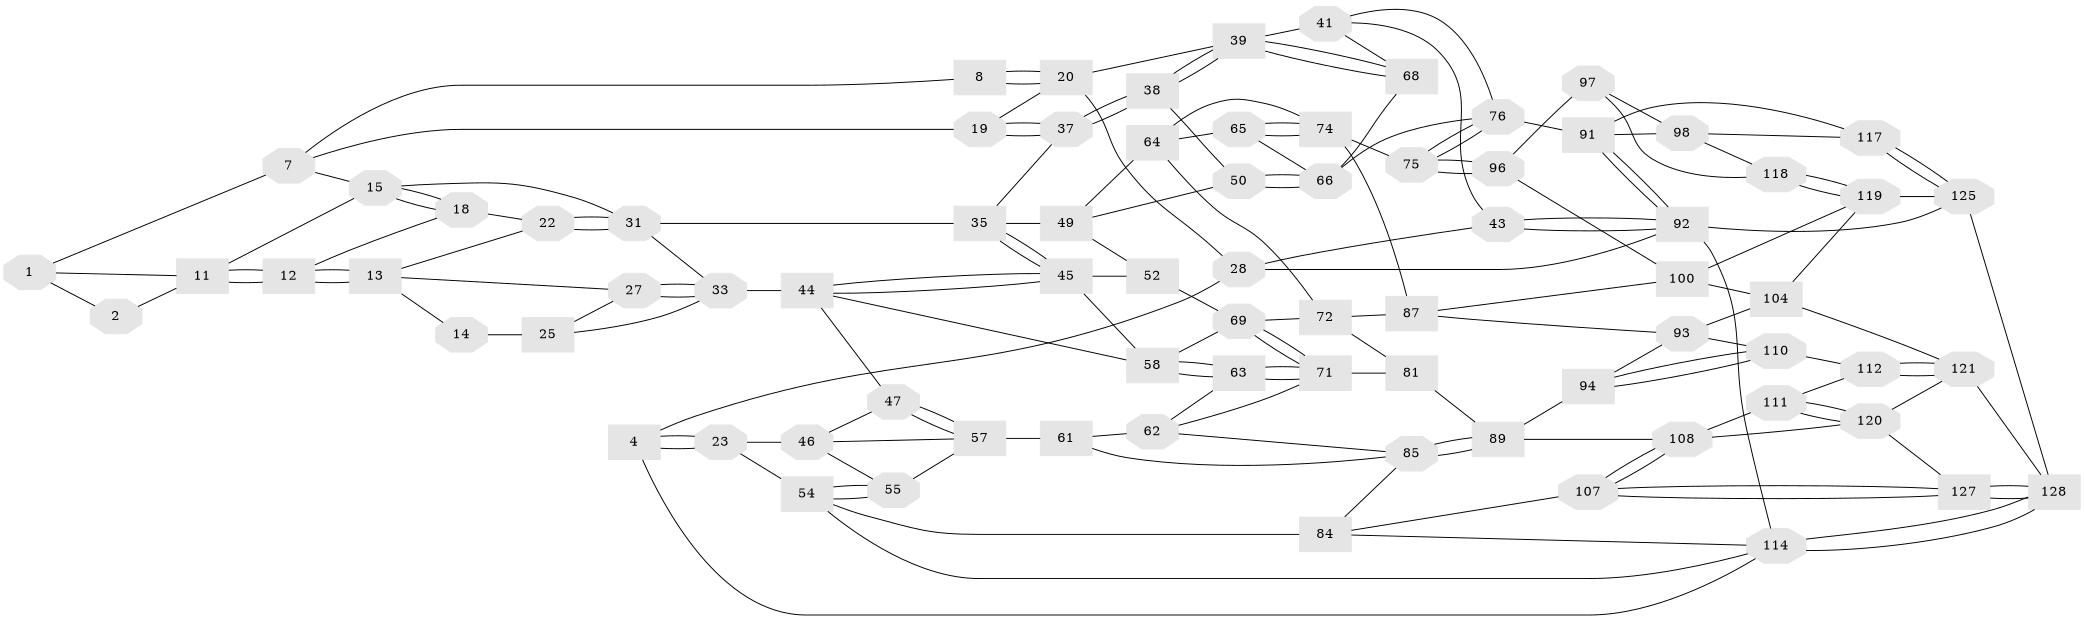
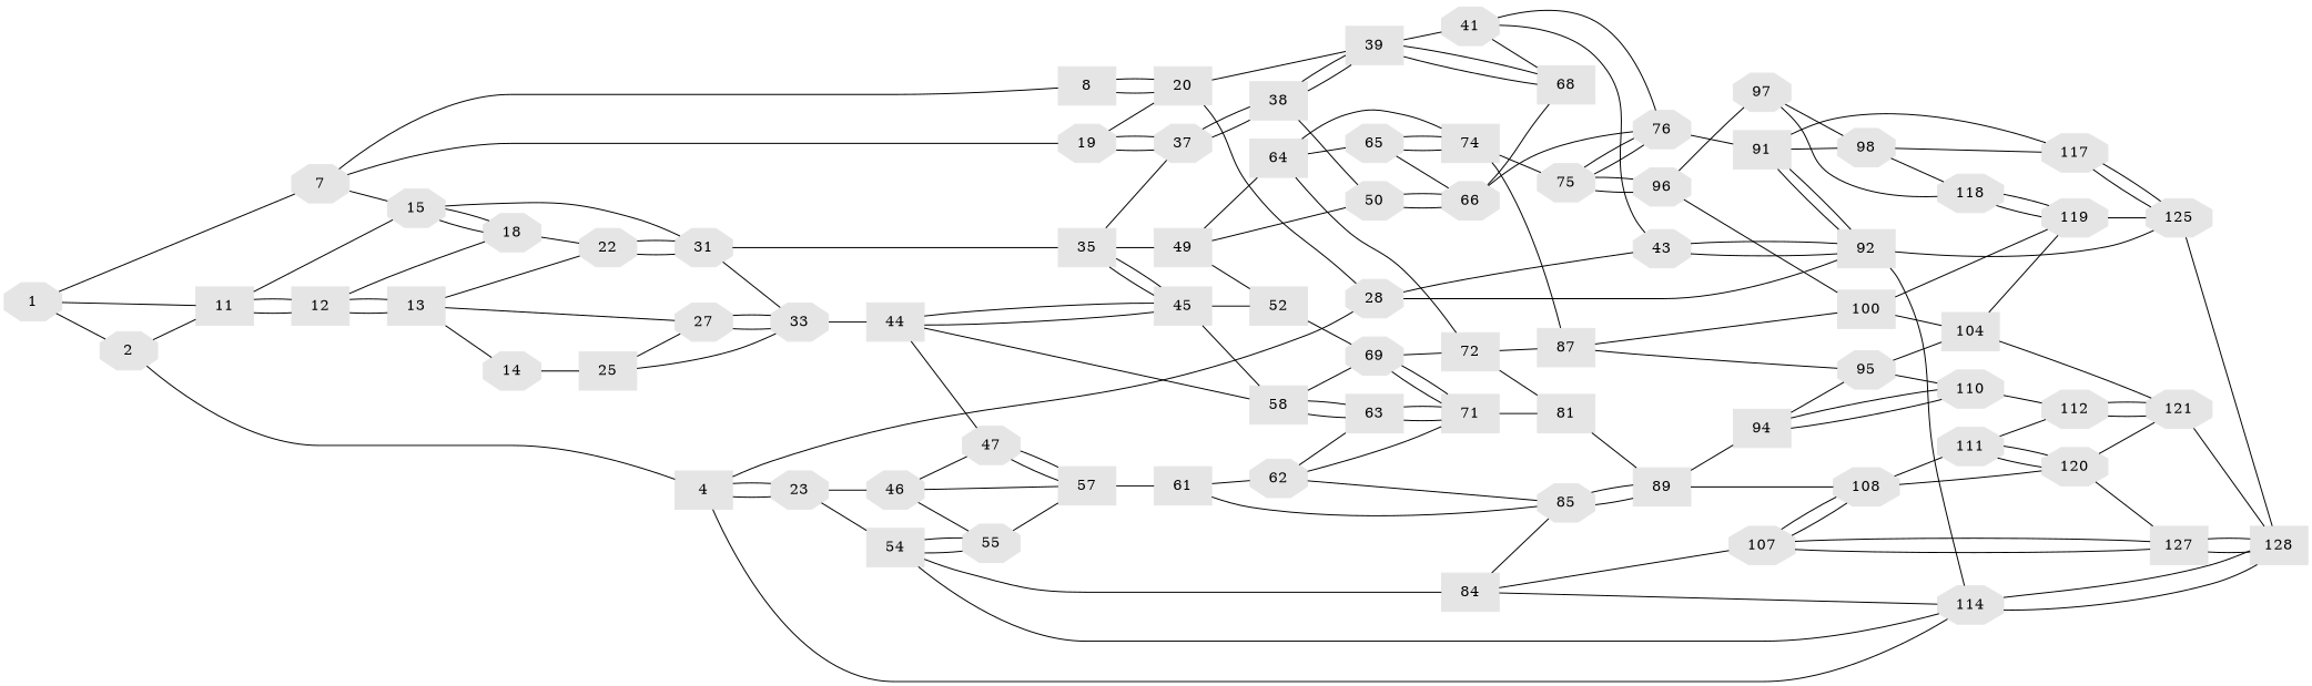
  graph {
    rankdir=LR
    node [color=gray90 shape=octagon style=filled]
    1 [super="+6"]
    2 [super="+3"]
    7 [super="+17"]
    n4 [label=11 shape=box super="+11"]
    4 [shape=box super="+5"]
    8 [shape=box]
    15 [super="+16"]
    19
    12 [shape=box]
    23 [super="+24"]
    28 [super="+29"]
    114 [super="+115"]
    25 [shape=box super="+26"]
    14
    46 [super="+56"]
    54 [shape=box super="+83"]
    43
    92 [shape=box super="+93"]
    128 [shape=box super="+129"]
    20 [shape=box super="+30"]
    18
    31 [super="+32"]
    37
    39 [shape=box super="+40"]
    13 [shape=box super="+21"]
    22
    27
    33 [super="+34"]
    35 [shape=box super="+36"]
    38 [shape=box]
    41 [super="+42"]
    68 [shape=box]
    47
    55
    57 [shape=box super="+60"]
    84 [shape=box super="+106"]
    44 [shape=box super="+48"]
    125 [super="+126"]
    45 [shape=box super="+51"]
    49 [shape=box super="+53"]
    58 [shape=box super="+59"]
    52 [shape=box]
    50
    64 [shape=box super="+73"]
    66 [super="+67"]
    76 [super="+78"]
    91 [shape=box super="+99"]
    69 [super="+70"]
    63 [shape=box]
    61 [shape=box]
    65
    72 [shape=box super="+82"]
    74 [shape=box super="+77"]
    71 [shape=box super="+80"]
    85 [super="+86"]
    107
    62 [super="+79"]
    89 [shape=box super="+90"]
    81 [shape=box]
    87 [shape=box super="+88"]
    75
-   95 [super="+103" label=93]
+   95 [super="+103"]
    100 [shape=box super="+101"]
    96 [super="+102"]
    97 [super="+113"]
    98 [super="+116"]
    117
    94 [shape=box]
    108 [super="+109"]
    127 [shape=box]
    110
    104 [shape=box super="+105"]
    119 [super="+124"]
    111
    120 [super="+123"]
    118
    112
    121 [super="+122"]
    1 -- 2
    1 -- 7
    1 -- n4
    2 -- n4
+   2 -- 4
    7 -- 8
    7 -- 15
    7 -- 19
    n4 -- 15
    n4 -- 12
    n4 -- 12
    4 -- 23
    4 -- 23
    4 -- 28
    4 -- 114
    8 -- 20
    8 -- 20
    15 -- 18
    15 -- 18
    15 -- 31
    19 -- 20
    19 -- 37
    19 -- 37
    12 -- 18
    12 -- 13
    12 -- 13
    23 -- 46
    23 -- 54
    28 -- 43
    28 -- 92
    114 -- 128
    114 -- 128
    25 -- 27
    25 -- 33
    14 -- 25
    46 -- 47
    46 -- 55
    46 -- 57
    54 -- 114
    54 -- 55
    54 -- 55
    54 -- 84
    43 -- 92
    43 -- 92
    92 -- 114
    92 -- 125
    20 -- 28
    20 -- 39
    18 -- 22
    31 -- 33
    31 -- 35
    37 -- 38
    37 -- 38
    39 -- 41
    39 -- 68
    39 -- 68
    13 -- 14
    13 -- 22
    13 -- 27
    22 -- 31
    22 -- 31
    27 -- 33
    27 -- 33
    33 -- 44
    35 -- 37
    35 -- 45
    35 -- 45
    35 -- 49
    38 -- 39
    38 -- 39
    38 -- 50
    41 -- 43
    41 -- 68
    41 -- 76
    47 -- 57
    47 -- 57
    55 -- 57
    57 -- 61
    84 -- 114
    84 -- 85
    84 -- 107
    44 -- 47
    44 -- 45
    44 -- 45
    44 -- 58
    125 -- 128
    45 -- 58
    45 -- 52
    49 -- 52
    49 -- 50
    49 -- 64
    58 -- 69
    58 -- 63
    58 -- 63
    52 -- 69
    50 -- 66
    50 -- 66
    64 -- 65
    64 -- 72
    64 -- 74
    66 -- 68
    66 -- 76
    76 -- 91
    91 -- 92
    91 -- 92
    91 -- 98
    91 -- 117
    69 -- 72
    69 -- 71
    69 -- 71
    63 -- 71
    63 -- 71
    61 -- 85
    61 -- 62
    65 -- 66
    65 -- 74
    65 -- 74
    72 -- 81
    72 -- 87
    74 -- 87
    74 -- 75
    71 -- 81
    85 -- 89
    85 -- 89
    107 -- 108
    107 -- 108
    107 -- 127
    107 -- 127
    62 -- 63
    62 -- 71
    62 -- 85
    89 -- 94
    89 -- 108
    81 -- 89
    87 -- 95
    87 -- 100
    75 -- 76
    75 -- 76
    75 -- 96
    75 -- 96
    95 -- 110
    95 -- 104
    100 -- 104
    100 -- 119
    96 -- 100
    96 -- 97 [weight=2]
    97 -- 98
    97 -- 118
    98 -- 117
    98 -- 118
    117 -- 125
    117 -- 125
    94 -- 95
    94 -- 110
    94 -- 110
    108 -- 111
    108 -- 120
    127 -- 128
    127 -- 128
    110 -- 112
    104 -- 119
    104 -- 121
    119 -- 125
    111 -- 120
    111 -- 120
    111 -- 112
    120 -- 127
    120 -- 121
    118 -- 119
    118 -- 119
    112 -- 121
    112 -- 121
    121 -- 128
  }
